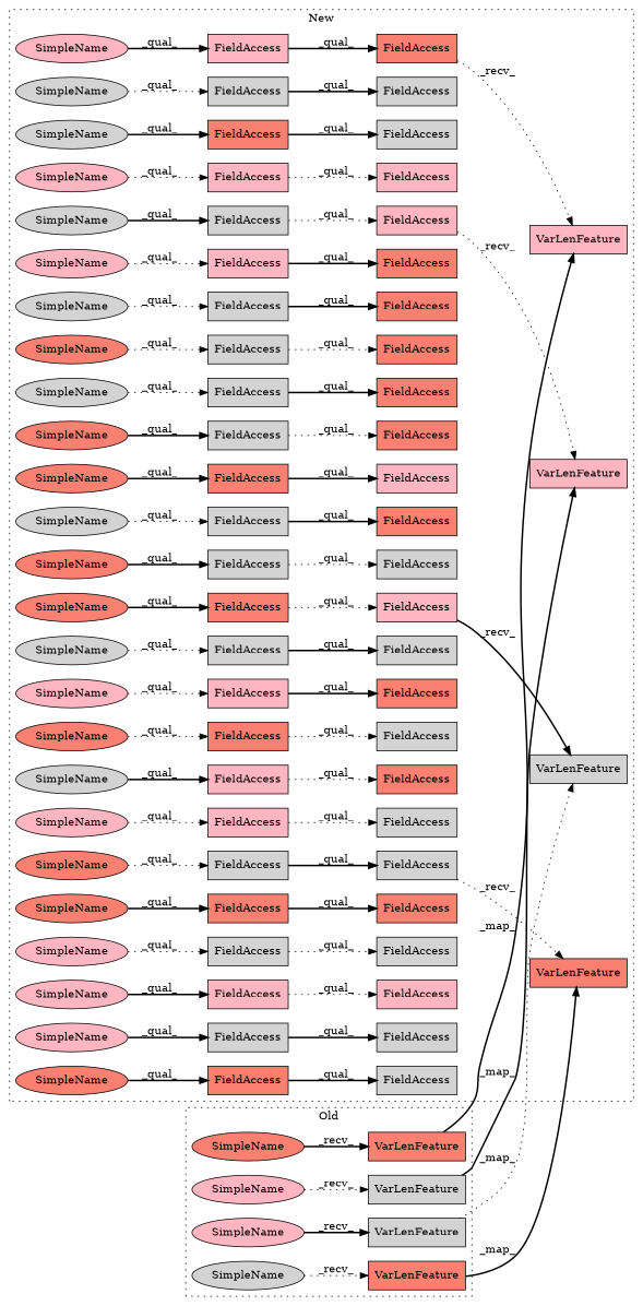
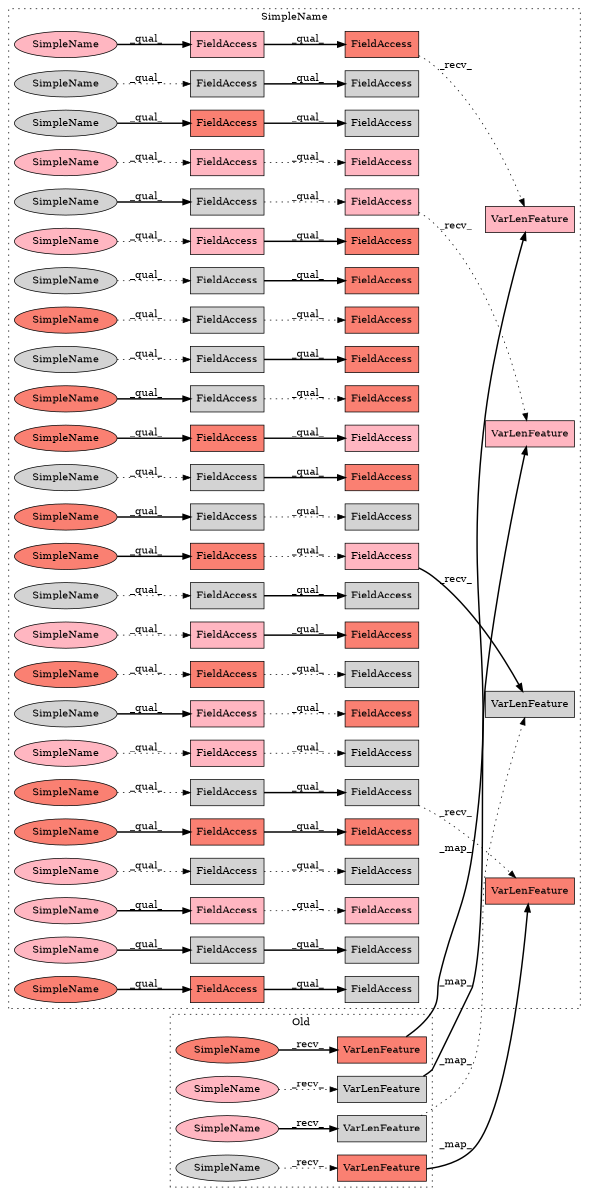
  digraph {
    rankdir=LR
    node [a=22 l=10 s=5199 shape=box style=filled fillcolor=lightgrey]
    edge [style=bold]
    n1 [a=32 l="14,1" label=VarLenFeature s="4840,4872" fillcolor=salmon]
    n2 [a=32 l="14,1" label=VarLenFeature s="4980,5012"]
    n3 [a=32 l="14,1" label=VarLenFeature s="5050,5082"]
    n4 [a=32 l="14,1" label=VarLenFeature s="4910,4942" fillcolor=salmon]
    n5 [a=42 label=SimpleName s=4829 shape=ellipse fillcolor=salmon]
    n6 [a=42 label=SimpleName s=5039 shape=ellipse fillcolor=lightpink]
    n7 [a=42 label=SimpleName s=4899 shape=ellipse]
    n8 [a=42 label=SimpleName s=4969 shape=ellipse fillcolor=lightpink]
    n9 [a=32 l="14,1" label=VarLenFeature s="5220,5262" fillcolor=lightpink]
    n10 [l=20 label=FieldAccess fillcolor=salmon]
    n11 [l=17 label=FieldAccess fillcolor=lightpink]
    n12 [l=17 label=FieldAccess s=5109 fillcolor=salmon]
    n13 [l=17 label=FieldAccess s=5484]
    n14 [l=17 label=FieldAccess s=5019]
    n15 [l=17 label=FieldAccess s=4872]
    n16 [l=17 label=FieldAccess s=5576]
    n17 [l=20 label=FieldAccess s=4872]
    n18 [l=20 label=FieldAccess s=5109 fillcolor=lightpink]
    n19 [l=20 label=FieldAccess s=5019 fillcolor=lightpink]
    n20 [l=20 label=FieldAccess s=5484 fillcolor=salmon]
    n21 [l=20 label=FieldAccess s=5576 fillcolor=salmon]
    n22 [l=17 label=FieldAccess s=4542]
    n23 [l=20 label=FieldAccess s=4542 fillcolor=salmon]
    n24 [l=17 label=FieldAccess s=5629 fillcolor=salmon]
    n25 [l=17 label=FieldAccess s=4463 fillcolor=salmon]
    n26 [l=20 label=FieldAccess s=4463 fillcolor=lightpink]
    n27 [l=17 label=FieldAccess s=5144 fillcolor=lightpink]
    n28 [l=17 label=FieldAccess s=4929]
    n29 [l=20 label=FieldAccess s=5144 fillcolor=salmon]
    n30 [l=20 label=FieldAccess s=4929]
    n31 [l=20 label=FieldAccess s=5629]
    n32 [l=17 label=FieldAccess s=5774 fillcolor=lightpink]
    n33 [l=17 label=FieldAccess s=4964]
    n34 [l=20 label=FieldAccess s=5774 fillcolor=salmon]
    n35 [l=20 label=FieldAccess s=4964]
    n36 [l=17 label=FieldAccess s=5234]
    n37 [l=20 label=FieldAccess s=5234 fillcolor=salmon]
    n38 [l=17 label=FieldAccess s=5291 fillcolor=lightpink]
    n39 [l=20 label=FieldAccess s=5291 fillcolor=lightpink]
    n40 [l=17 label=FieldAccess s=4823]
    n41 [l=20 label=FieldAccess s=4823]
    n42 [l=17 label=FieldAccess s=4668]
    n43 [l=17 label=FieldAccess s=5326]
    n44 [l=20 label=FieldAccess s=4668]
    n45 [l=20 label=FieldAccess s=5326]
    n46 [a=32 l="14,1" label=VarLenFeature s="5040,5082" fillcolor=lightpink]
    n47 [l=17 label=FieldAccess s=5844 fillcolor=salmon]
    n48 [l=20 label=FieldAccess s=5844]
    n49 [l=17 label=FieldAccess s=5367 fillcolor=lightpink]
    n50 [l=17 label=FieldAccess s=5054 fillcolor=salmon]
    n51 [l=17 label=FieldAccess s=5748]
    n52 [l=17 label=FieldAccess s=5907 fillcolor=lightpink]
    n53 [l=20 label=FieldAccess s=5054 fillcolor=salmon]
    n54 [l=20 label=FieldAccess s=5367]
    n55 [l=20 label=FieldAccess s=5907 fillcolor=lightpink]
    n56 [l=20 label=FieldAccess s=5748 fillcolor=salmon]
    n57 [a=32 l="14,1" label=VarLenFeature s="5130,5172"]
    n58 [l=17 label=FieldAccess s=4773 fillcolor=salmon]
    n59 [l=17 label=FieldAccess s=4724 fillcolor=lightpink]
    n60 [l=20 label=FieldAccess s=4724 fillcolor=salmon]
    n61 [l=20 label=FieldAccess s=4773]
    n62 [a=32 l="14,1" label=VarLenFeature s="4950,4992" fillcolor=salmon]
    n63 [a=42 label=SimpleName s=5109 shape=ellipse fillcolor=salmon]
    n64 [a=42 label=SimpleName s=4964 shape=ellipse]
    n65 [a=42 label=SimpleName s=5844 shape=ellipse]
    n66 [a=42 label=SimpleName s=5291 shape=ellipse fillcolor=lightpink]
    n67 [a=42 label=SimpleName shape=ellipse fillcolor=lightpink]
    n68 [a=42 label=SimpleName s=4724 shape=ellipse fillcolor=lightpink]
    n69 [a=42 label=SimpleName s=5234 shape=ellipse]
    n70 [a=42 label=SimpleName s=5748 shape=ellipse fillcolor=salmon]
    n71 [a=42 label=SimpleName s=4542 shape=ellipse]
    n72 [a=42 label=SimpleName s=5484 shape=ellipse fillcolor=salmon]
    n73 [a=42 label=SimpleName s=4463 shape=ellipse fillcolor=salmon]
    n74 [a=42 label=SimpleName s=5576 shape=ellipse]
    n75 [a=42 label=SimpleName s=4668 shape=ellipse fillcolor=salmon]
    n76 [a=42 label=SimpleName s=5019 shape=ellipse]
    n77 [a=42 label=SimpleName s=4823 shape=ellipse]
    n78 [a=42 label=SimpleName s=5144 shape=ellipse fillcolor=lightpink]
    n79 [a=42 label=SimpleName s=4773 shape=ellipse fillcolor=salmon]
    n80 [a=42 label=SimpleName s=5774 shape=ellipse]
    n81 [a=42 label=SimpleName s=5367 shape=ellipse fillcolor=lightpink]
    n82 [a=42 label=SimpleName s=4929 shape=ellipse fillcolor=salmon]
    n83 [a=42 label=SimpleName s=5054 shape=ellipse fillcolor=salmon]
    n84 [a=42 label=SimpleName s=5326 shape=ellipse fillcolor=lightpink]
    n85 [a=42 label=SimpleName s=5907 shape=ellipse fillcolor=lightpink]
    n86 [a=42 label=SimpleName s=4872 shape=ellipse fillcolor=lightpink]
    n87 [a=42 label=SimpleName s=5629 shape=ellipse fillcolor=salmon]
    subgraph cluster_1 {
      label=Old
      style=dotted
      n1
      n2
      n3
      n4
      n5
      n6
      n7
      n8
    }
    subgraph cluster_2 {
-     label=New
+     label=SimpleName
      style=dotted
      n9
      n10
      n11
      n12
      n13
      n14
      n15
      n16
      n17
      n18
      n19
      n20
      n21
      n22
      n23
      n24
      n25
      n26
      n27
      n28
      n29
      n30
      n31
      n32
      n33
      n34
      n35
      n36
      n37
      n38
      n39
      n40
      n41
      n42
      n43
      n44
      n45
      n46
      n47
      n48
      n49
      n50
      n51
      n52
      n53
      n54
      n55
      n56
      n57
      n58
      n59
      n60
      n61
      n62
      n63
      n64
      n65
      n66
      n67
      n68
      n69
      n70
      n71
      n72
      n73
      n74
      n75
      n76
      n77
      n78
      n79
      n80
      n81
      n82
      n83
      n84
      n85
      n86
      n87
    }
    n1 -> n9 [label=_map_]
    n2 -> n46 [label=_map_]
    n3 -> n57 [label=_map_ style=dotted]
    n4 -> n62 [label=_map_]
    n5 -> n1 [label=_recv_]
    n6 -> n3 [label=_recv_]
    n7 -> n4 [label=_recv_ style=dotted]
    n8 -> n2 [label=_recv_ style=dotted]
    n10 -> n9 [label=_recv_ style=dotted]
    n11 -> n10 [label=_qual_]
    n12 -> n18 [label=_qual_ style=dotted]
    n13 -> n20 [label=_qual_ style=dotted]
    n14 -> n19 [label=_qual_ style=dotted]
    n15 -> n17 [label=_qual_]
    n16 -> n21 [label=_qual_]
    n18 -> n57 [label=_recv_]
    n19 -> n46 [label=_recv_ style=dotted]
    n22 -> n23 [label=_qual_]
    n24 -> n31 [label=_qual_]
    n25 -> n26 [label=_qual_]
    n27 -> n29 [label=_qual_]
    n28 -> n30 [label=_qual_]
    n30 -> n62 [label=_recv_ style=dotted]
    n32 -> n34 [label=_qual_ style=dotted]
    n33 -> n35 [label=_qual_]
    n36 -> n37 [label=_qual_]
    n38 -> n39 [label=_qual_ style=dotted]
    n40 -> n41 [label=_qual_]
    n42 -> n44 [label=_qual_ style=dotted]
    n43 -> n45 [label=_qual_ style=dotted]
    n47 -> n48 [label=_qual_]
    n49 -> n54 [label=_qual_ style=dotted]
    n50 -> n53 [label=_qual_]
    n51 -> n56 [label=_qual_ style=dotted]
    n52 -> n55 [label=_qual_ style=dotted]
    n58 -> n61 [label=_qual_ style=dotted]
    n59 -> n60 [label=_qual_]
    n63 -> n12 [label=_qual_]
    n64 -> n33 [label=_qual_ style=dotted]
    n65 -> n47 [label=_qual_]
    n66 -> n38 [label=_qual_ style=dotted]
    n67 -> n11 [label=_qual_]
    n68 -> n59 [label=_qual_ style=dotted]
    n69 -> n36 [label=_qual_ style=dotted]
    n70 -> n51 [label=_qual_ style=dotted]
    n71 -> n22 [label=_qual_ style=dotted]
    n72 -> n13 [label=_qual_]
    n73 -> n25 [label=_qual_]
    n74 -> n16 [label=_qual_ style=dotted]
    n75 -> n42 [label=_qual_]
    n76 -> n14 [label=_qual_]
    n77 -> n40 [label=_qual_ style=dotted]
    n78 -> n27 [label=_qual_ style=dotted]
    n79 -> n58 [label=_qual_ style=dotted]
    n80 -> n32 [label=_qual_]
    n81 -> n49 [label=_qual_ style=dotted]
    n82 -> n28 [label=_qual_ style=dotted]
    n83 -> n50 [label=_qual_]
    n84 -> n43 [label=_qual_ style=dotted]
    n85 -> n52 [label=_qual_]
    n86 -> n15 [label=_qual_]
    n87 -> n24 [label=_qual_]
  }
